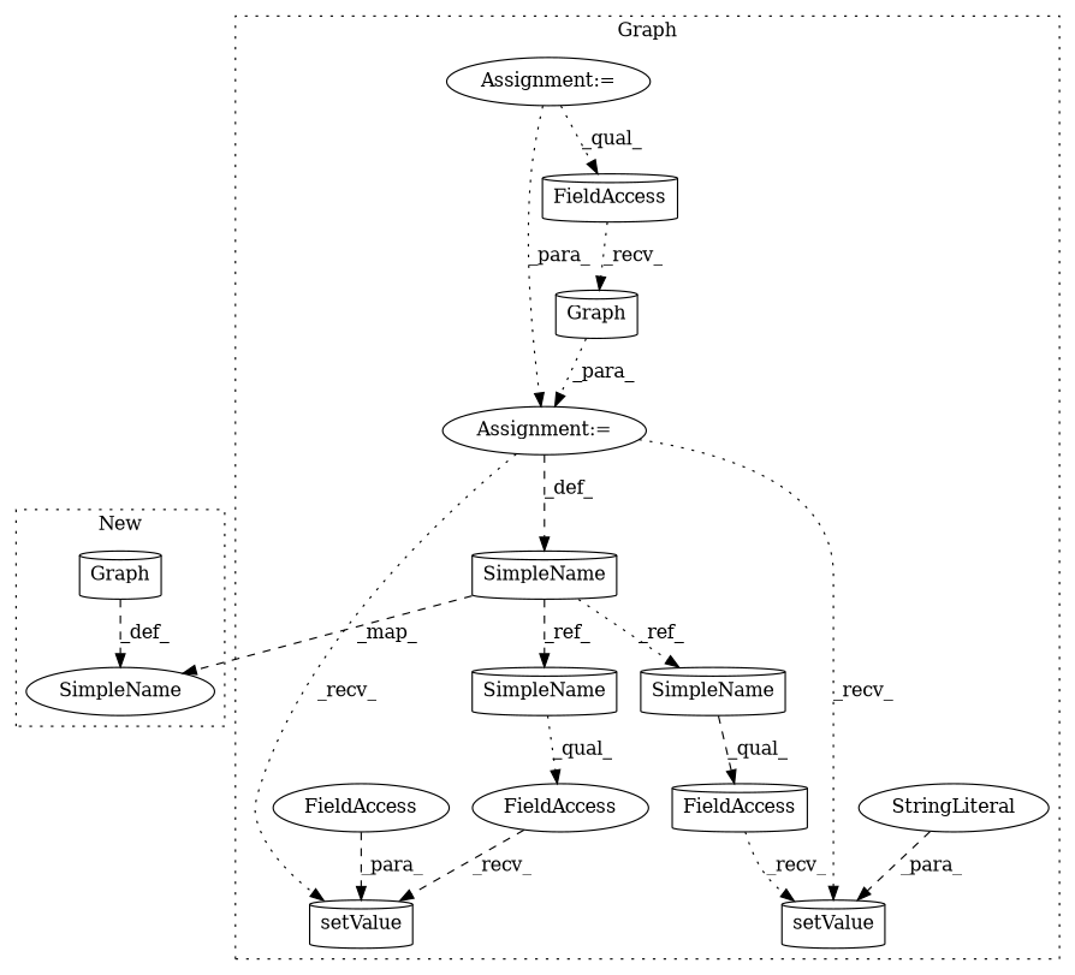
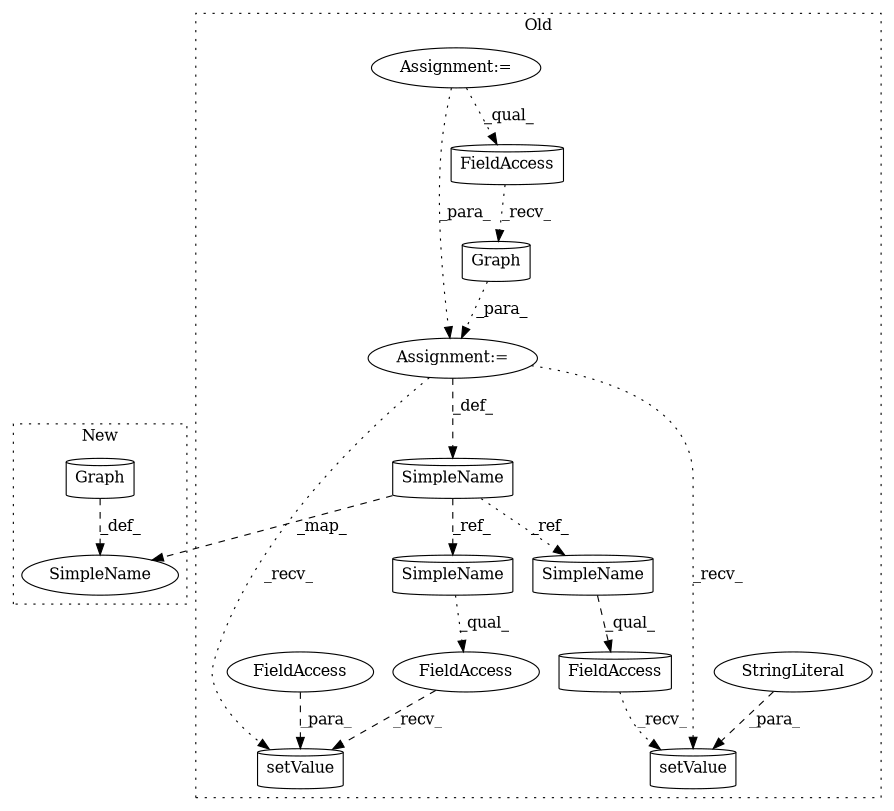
  digraph {
    node [a=32 l=6 s=30464 shape=cylinder]
    edge [style=dotted]
    n1 [l=7 label="Graph" s=30369]
    n2 [a=7 l=1 label="Assignment:=" s=30353 shape=ellipse]
    n3 [a=22 l=14 label=FieldAccess s=30354]
    n4 [a=22 l=18 label=FieldAccess shape=ellipse]
    n5 [a=42 label=SimpleName s=30382]
    n6 [a=22 l=23 label=FieldAccess s=30566]
    n7 [l="9,1" label=setValue s="30590,30625"]
    n8 [a=45 l=26 label=StringLiteral s=30599 shape=ellipse]
    n9 [l="9,1" label=setValue s="30483,30508"]
    n10 [a=22 l=16 label=FieldAccess s=30492 shape=ellipse]
    n11 [a=7 l=8 label="Assignment:=" s=30083 shape=ellipse]
    n12 [a=42 label=SimpleName]
    n13 [a=42 label=SimpleName s=30566]
    n14 [l=7 label="Graph" s=29604]
    n15 [a=42 label=SimpleName s=29565 shape=ellipse]
    subgraph cluster_1 {
-     label="Graph"
+     label=Old
      style=dotted
      n1
      n2
      n3
      n4
      n5
      n6
      n7
      n8
      n9
      n10
      n11
      n12
      n13
    }
    subgraph cluster_2 {
      label=New
      style=dotted
      n14
      n15
    }
    n1 -> n2 [label=_para_]
    n2 -> n5 [label=_def_ style=dashed]
    n2 -> n7 [label=_recv_]
    n2 -> n9 [label=_recv_]
    n3 -> n1 [label=_recv_]
    n4 -> n9 [label=_recv_ style=dashed]
    n5 -> n12 [label=_ref_ style=dashed]
    n5 -> n13 [label=_ref_]
    n5 -> n15 [label=_map_ style=dashed]
    n6 -> n7 [label=_recv_]
    n8 -> n7 [label=_para_ style=dashed]
    n10 -> n9 [label=_para_ style=dashed]
    n11 -> n2 [label=_para_]
    n11 -> n3 [label=_qual_]
    n12 -> n4 [label=_qual_]
    n13 -> n6 [label=_qual_ style=dashed]
    n14 -> n15 [label=_def_ style=dashed]
  }
